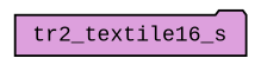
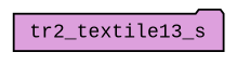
  digraph {
    rankdir=TB
    fontname="Liberation Mono"
-   n1 [color=black fillcolor=plum fontname="Liberation Mono" fontsize=10 height=0.2 label=tr2_textile16_s shape=folder style=filled width=0.4]
+   n1 [color=black fillcolor=plum fontname="Liberation Mono" fontsize=10 height=0.2 label=tr2_textile13_s shape=folder style=filled width=0.4]
  }
